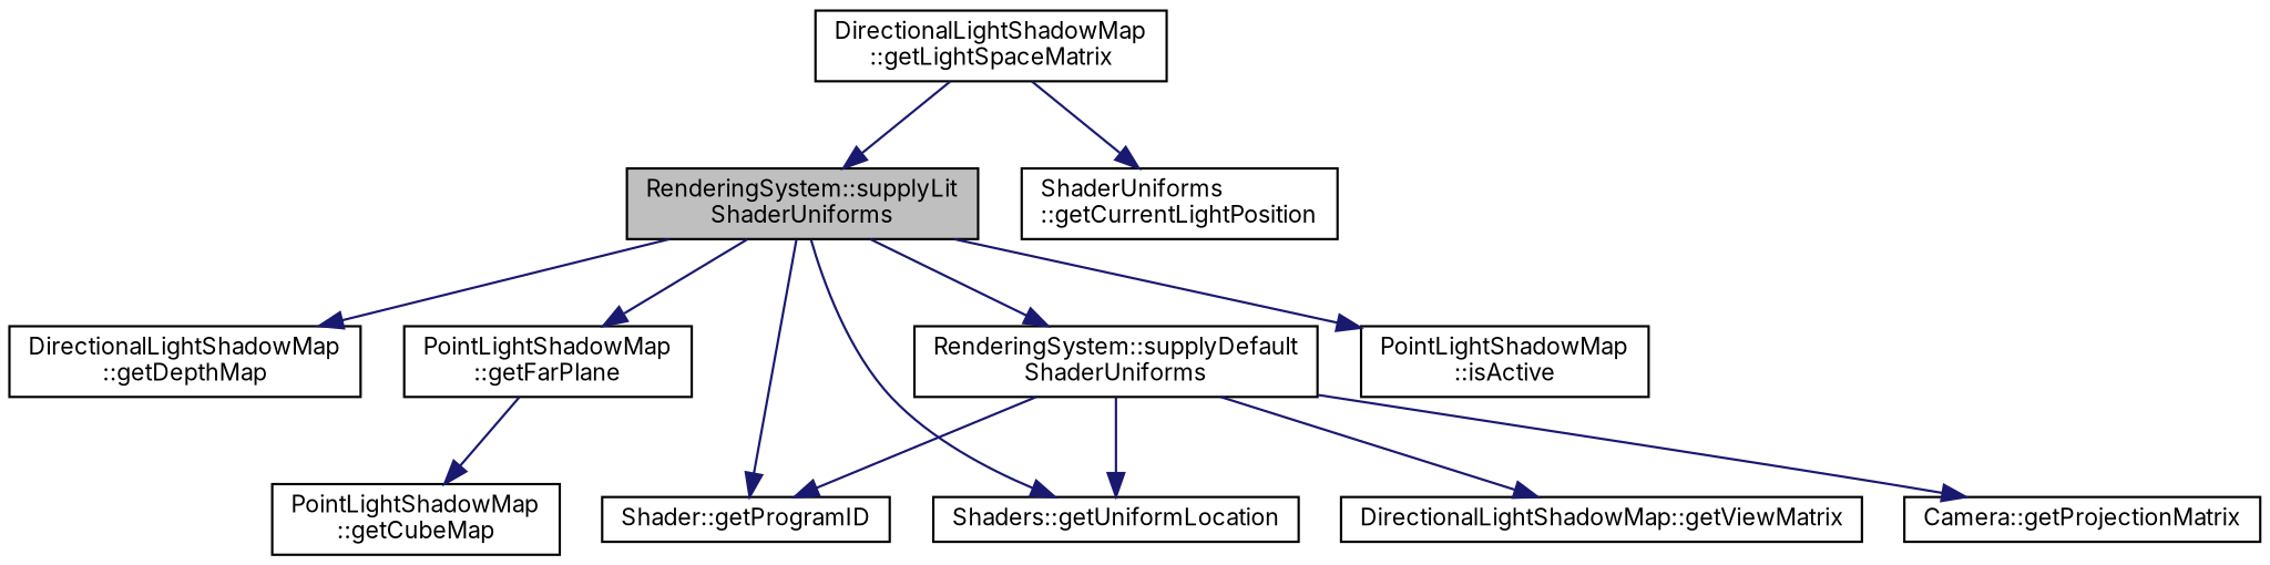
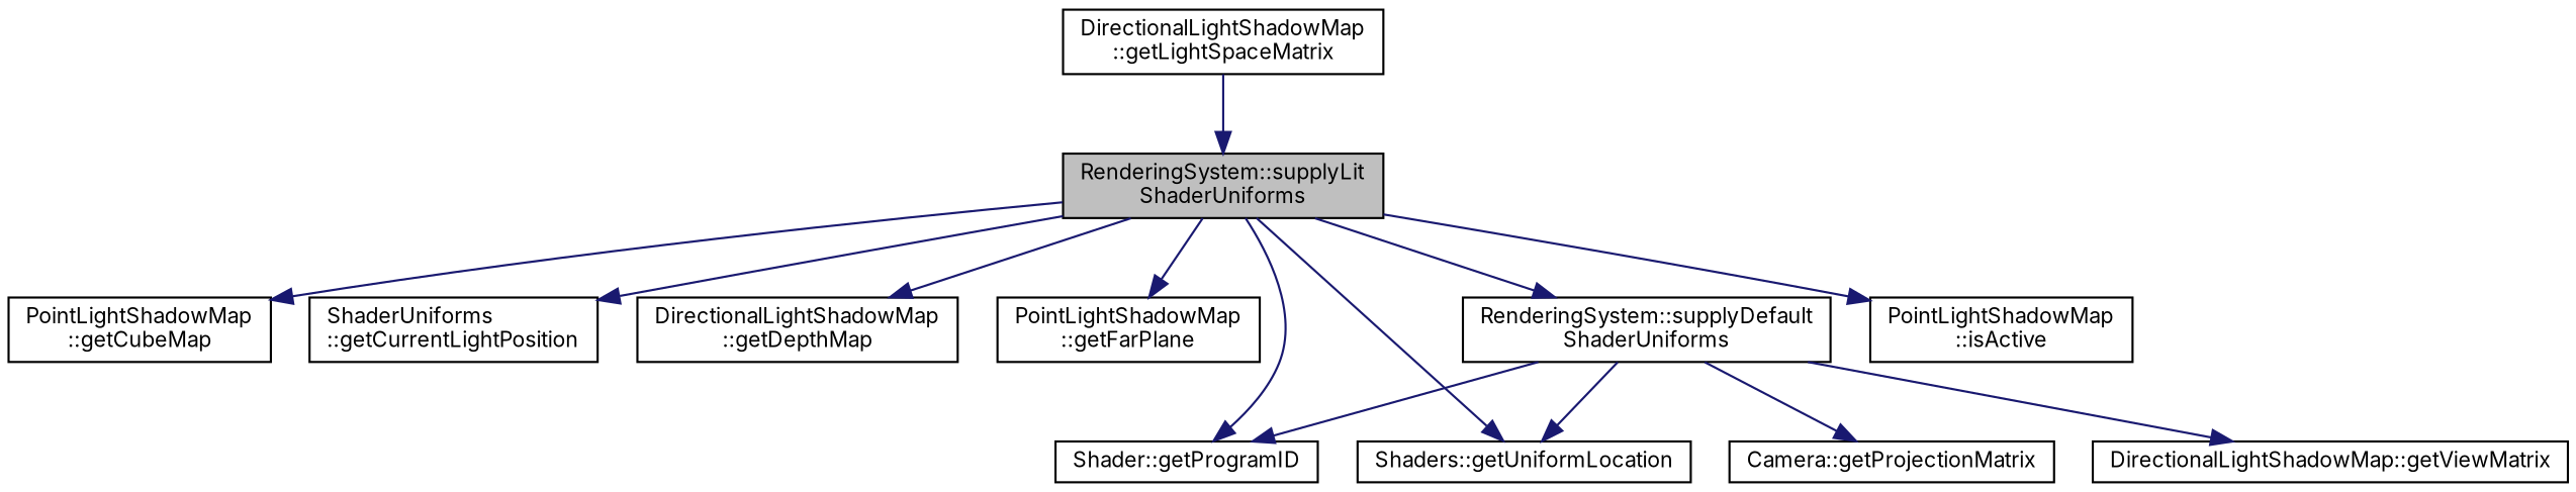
  digraph {
    fontname=Inter
    rankdir=TB
    node [color=black fillcolor=white fontname=Inter fontsize=10 shape=record style=filled]
    edge [color=midnightblue fontname=Inter fontsize=10 labelfontname=Helvetica labelfontsize=10 style=solid]
    n1 [fillcolor=grey75 fontcolor=black height=0.2 label="RenderingSystem::supplyLit\lShaderUniforms" width=0.4]
    n2 [height=0.2 label="PointLightShadowMap\l::getCubeMap" width=0.4]
    n3 [height=0.2 label="ShaderUniforms\l::getCurrentLightPosition" width=0.4]
    n4 [height=0.2 label="DirectionalLightShadowMap\l::getDepthMap" width=0.4]
    n5 [height=0.2 label="PointLightShadowMap\l::getFarPlane" width=0.4]
    n6 [height=0.2 label="Shader::getProgramID" width=0.4]
    n7 [height=0.2 label="Shaders::getUniformLocation" width=0.4]
    n8 [height=0.2 label="PointLightShadowMap\l::isActive" width=0.4]
    n9 [height=0.2 label="RenderingSystem::supplyDefault\lShaderUniforms" width=0.4]
    n10 [height=0.2 label="DirectionalLightShadowMap\l::getLightSpaceMatrix" width=0.4]
    n11 [height=0.2 label="Camera::getProjectionMatrix" width=0.4]
    n12 [height=0.2 label="DirectionalLightShadowMap::getViewMatrix" width=0.4]
-   n5 -> n2
-   n10 -> n3
+   n1 -> n2
+   n1 -> n3
    n1 -> n4
    n1 -> n5
    n1 -> n6
    n1 -> n7
    n1 -> n8
    n1 -> n9
    n9 -> n6
    n9 -> n7
    n9 -> n11
    n9 -> n12
    n10 -> n1
  }
